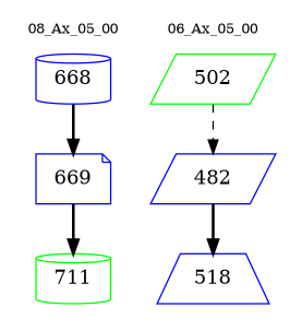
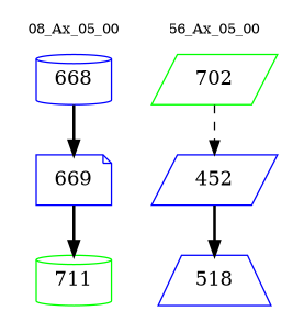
  digraph {
    node [color=blue shape=cylinder]
    edge [color=black style=bold]
    n1 [label=668]
    n2 [label=669 shape=note]
    n3 [color=green label=711]
-   n4 [color=green label=502 shape=parallelogram]
-   n5 [label=482 shape=parallelogram]
+   n4 [color=green label=702 shape=parallelogram]
+   n5 [label=452 shape=parallelogram]
    n6 [label=518 shape=trapezium]
    subgraph cluster_1 {
      color=white
      fontsize=10
      label="08_Ax_05_00"
      n1
      n2
      n3
    }
    subgraph cluster_2 {
      color=white
      fontsize=10
-     label="06_Ax_05_00"
+     label="56_Ax_05_00"
      n4
      n5
      n6
    }
    n1 -> n2
    n2 -> n3
    n4 -> n5 [style=dashed]
    n5 -> n6
  }
